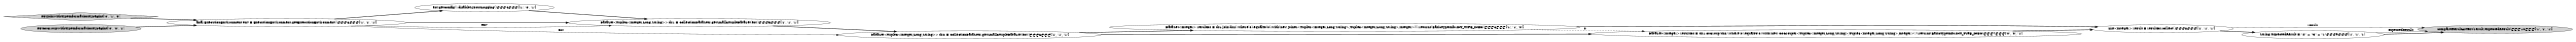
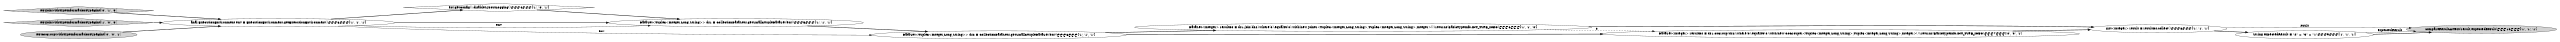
  digraph {
    rankdir=LR
    node [fillcolor=white shape=ellipse style=filled]
    edge [style=bold]
    n1 [fillcolor=lightgray label="testJoinWithTypeInformationTypeHint['0', '1', '0']" shape=diamond]
    n2 [label="final ExecutionEnvironment env = ExecutionEnvironment.getExecutionEnvironment()@@@3@@@['1', '1', '1']"]
    n3 [label="DataSet<Tuple3<Integer,Long,String>> ds1 = CollectionDataSets.getSmall3TupleDataSet(env)@@@5@@@['1', '1', '1']"]
    n4 [label="DataSet<Tuple3<Integer,Long,String>> ds2 = CollectionDataSets.getSmall3TupleDataSet(env)@@@6@@@['1', '1', '1']"]
-   n5 [label="env.getConfig().disableSysoutLogging()@@@4@@@['1', '0', '1']"]
+   n5 [label="env.getConfig().disableSysoutLogging()@@@4@@@['1', '0', '1']" shape=diamond]
    n6 [label="List<Integer> result = resultDs.collect()@@@8@@@['1', '1', '1']"]
    n7 [fillcolor=lightgray label="compareResultAsText(result,expectedResult)@@@10@@@['1', '1', '1']"]
    n8 [label="String expectedResult = \"2\" + \"3\" + \"1\"@@@9@@@['1', '1', '1']"]
    n9 [label="DataSet<Integer> resultDs = ds1.join(ds2).where(0).equalTo(0).with(new Joiner<Tuple3<Integer,Long,String>,Tuple3<Integer,Long,String>,Integer>()).returns(BasicTypeInfo.INT_TYPE_INFO)@@@6@@@['1', '1', '0']"]
    n10 [label="DataSet<Integer> resultDs = ds1.coGroup(ds2).where(0).equalTo(0).with(new CoGrouper<Tuple3<Integer,Long,String>,Tuple3<Integer,Long,String>,Integer>()).returns(BasicTypeInfo.INT_TYPE_INFO)@@@7@@@['0', '0', '1']"]
+   n11 [fillcolor=lightgray label="testJoinWithTypeInformationTypeHint['1', '0', '0']" shape=diamond]
    n12 [fillcolor=lightgray label="testCoGroupWithTypeInformationTypeHint['0', '0', '1']"]
    n1 -> n2
    n2 -> n3
    n2 -> n3 [label=env style=solid]
    n2 -> n4 [label=env style=solid]
    n2 -> n5
    n3 -> n4
    n4 -> n9
    n4 -> n10
    n5 -> n3
    n6 -> n7 [label=result style=solid]
    n6 -> n8
    n8 -> n7
    n8 -> n7 [label=expectedResult style=solid]
    n9 -> n6
    n9 -> n10 [label=0 style=dashed]
    n10 -> n6
+   n11 -> n2
    n12 -> n2
  }
